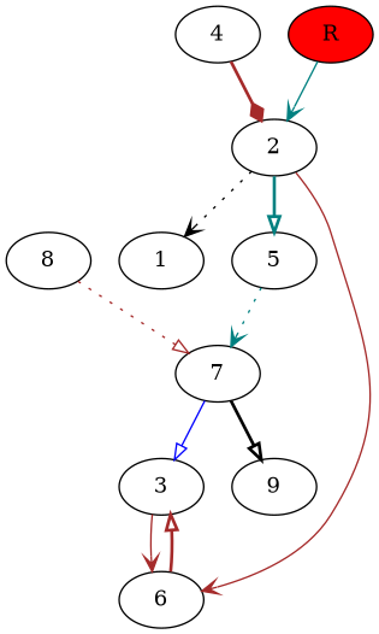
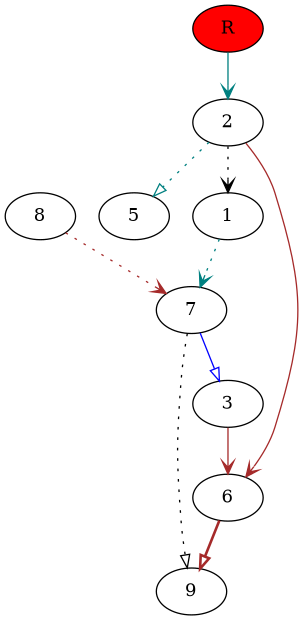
  digraph {
    edge [arrowhead=vee color=brown style=dotted]
    2
    1
    5
    6
    7
    3
-   4
    9
    8
    R [fillcolor="#ff0000" style=filled]
    2 -> 1 [color=black]
-   2 -> 5 [arrowhead=onormal color=teal style=bold]
+   2 -> 5 [arrowhead=onormal color=teal]
    2 -> 6 [style=solid]
-   5 -> 7 [color=teal]
-   6 -> 3 [arrowhead=onormal style=bold]
+   1 -> 7 [color=teal]
+   6 -> 9 [arrowhead=onormal style=bold]
    7 -> 3 [arrowhead=onormal color=blue style=solid]
-   7 -> 9 [arrowhead=onormal color=black style=bold]
+   7 -> 9 [arrowhead=onormal color=black]
    3 -> 6 [style=solid]
-   4 -> 2 [arrowhead=diamond style=bold]
-   8 -> 7 [arrowhead=onormal]
+   8 -> 7
    R -> 2 [color=teal style=solid]
  }
